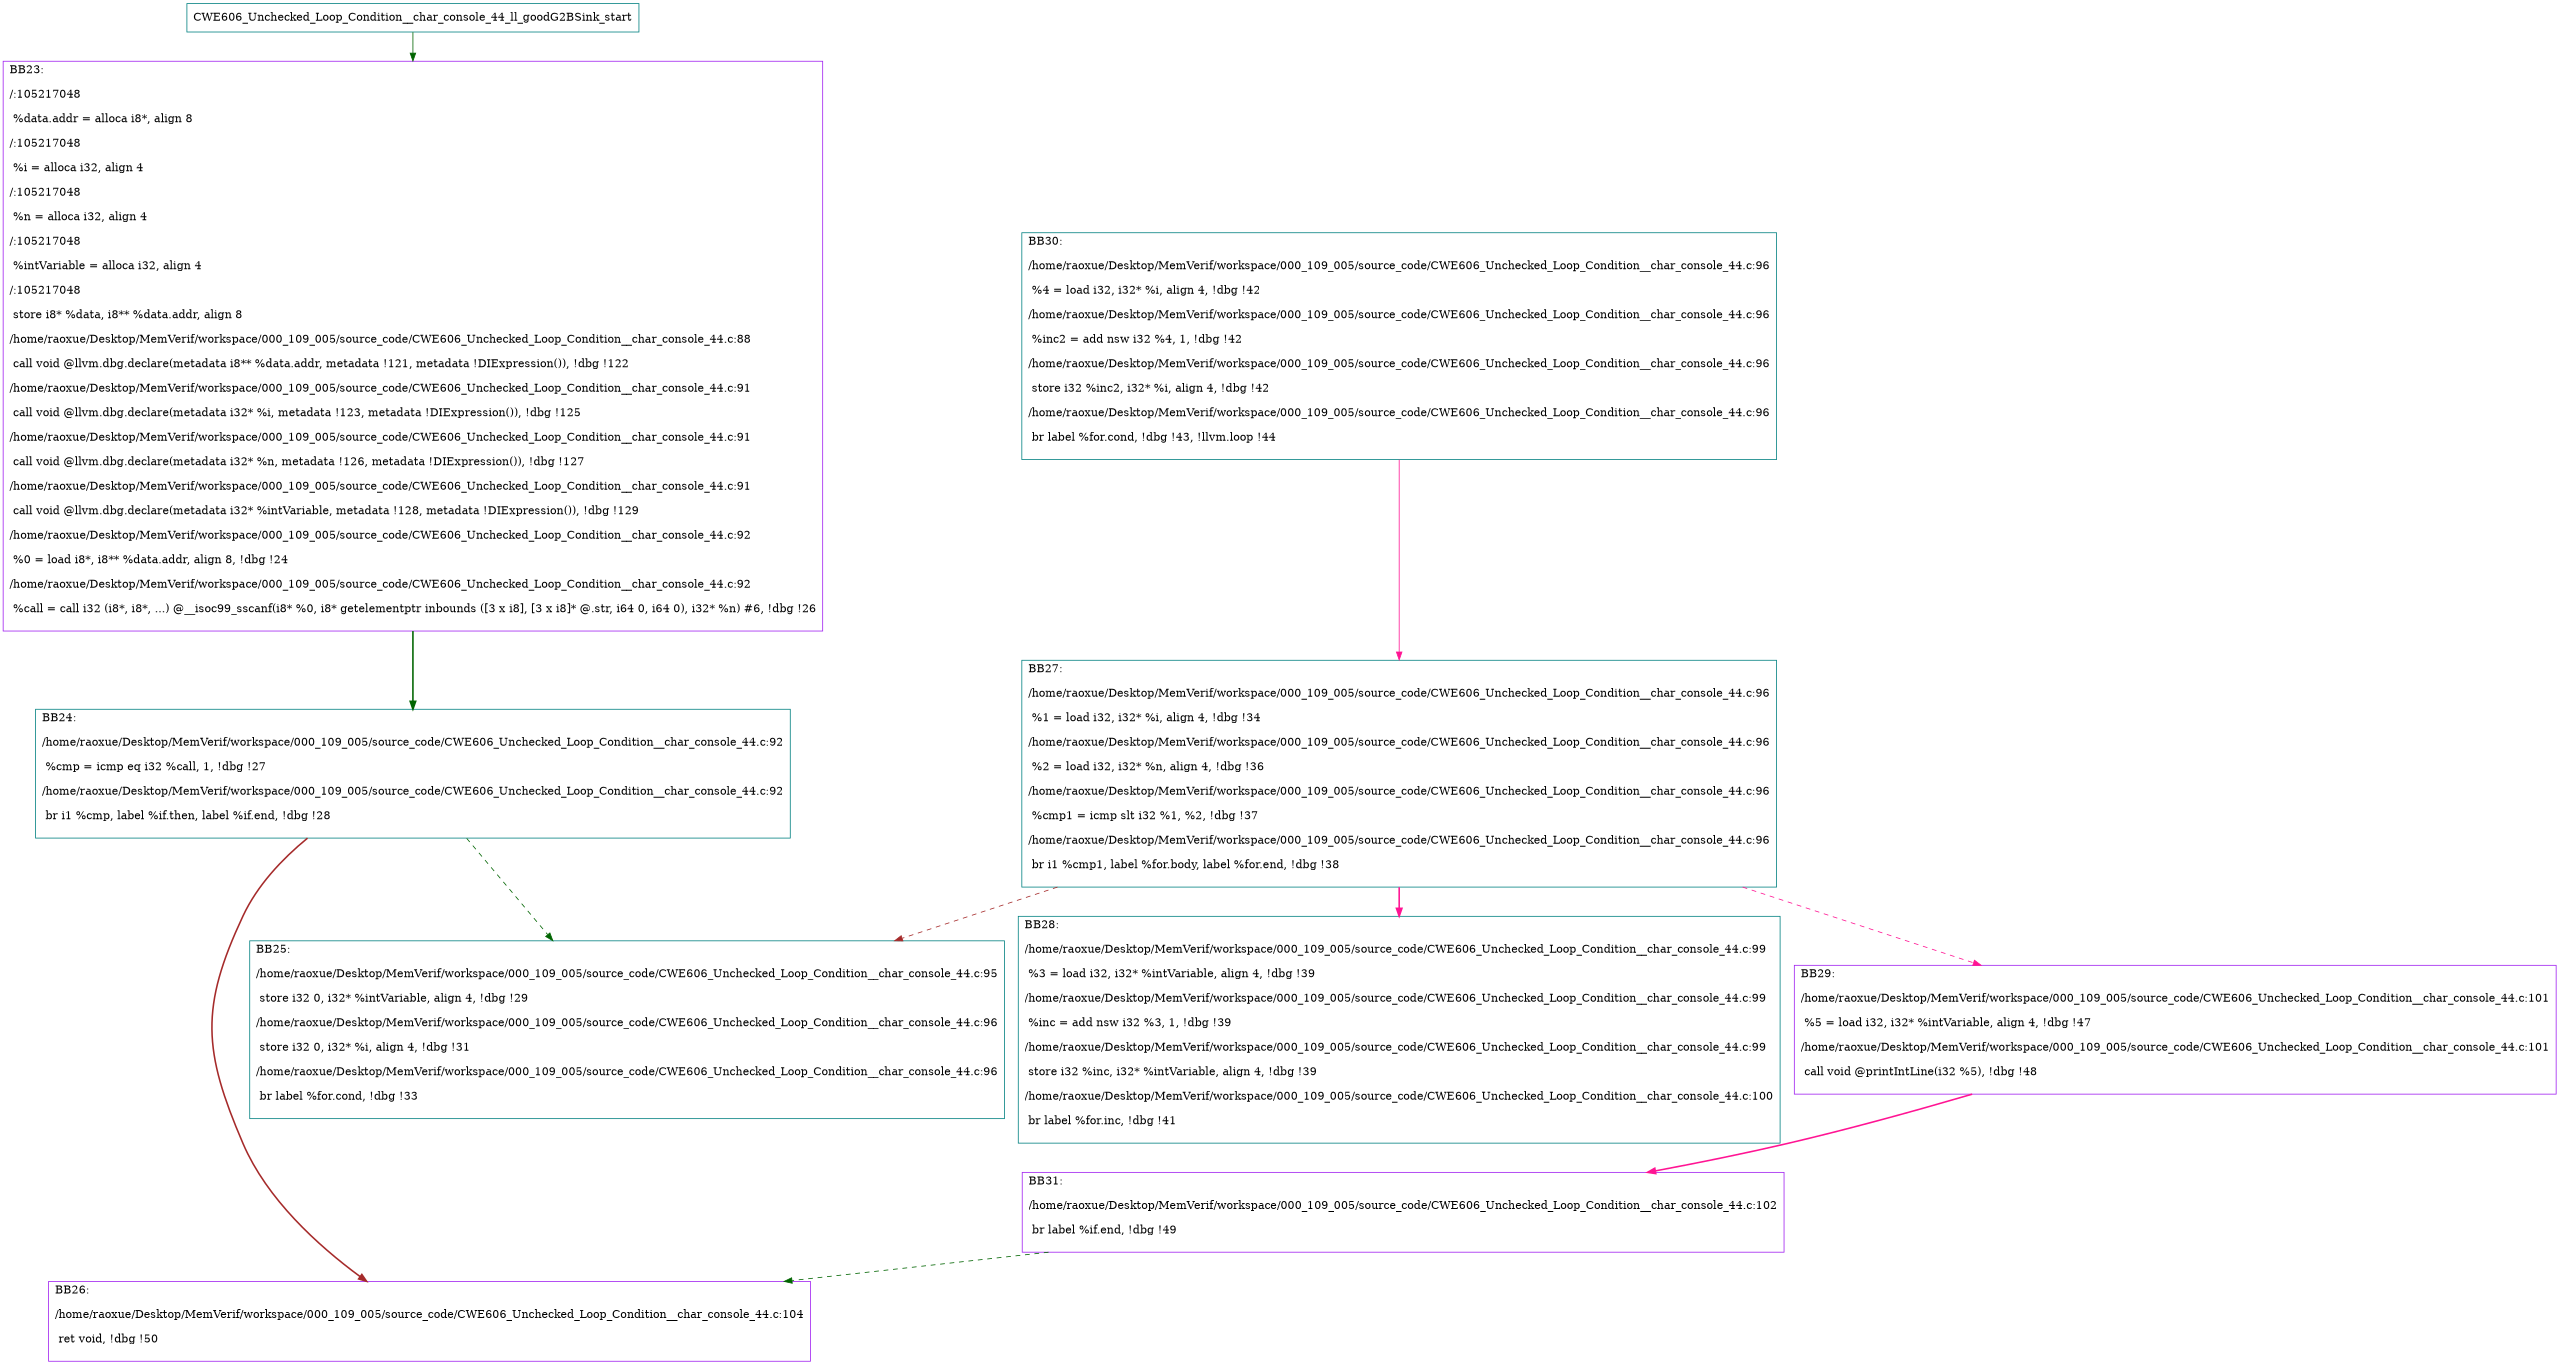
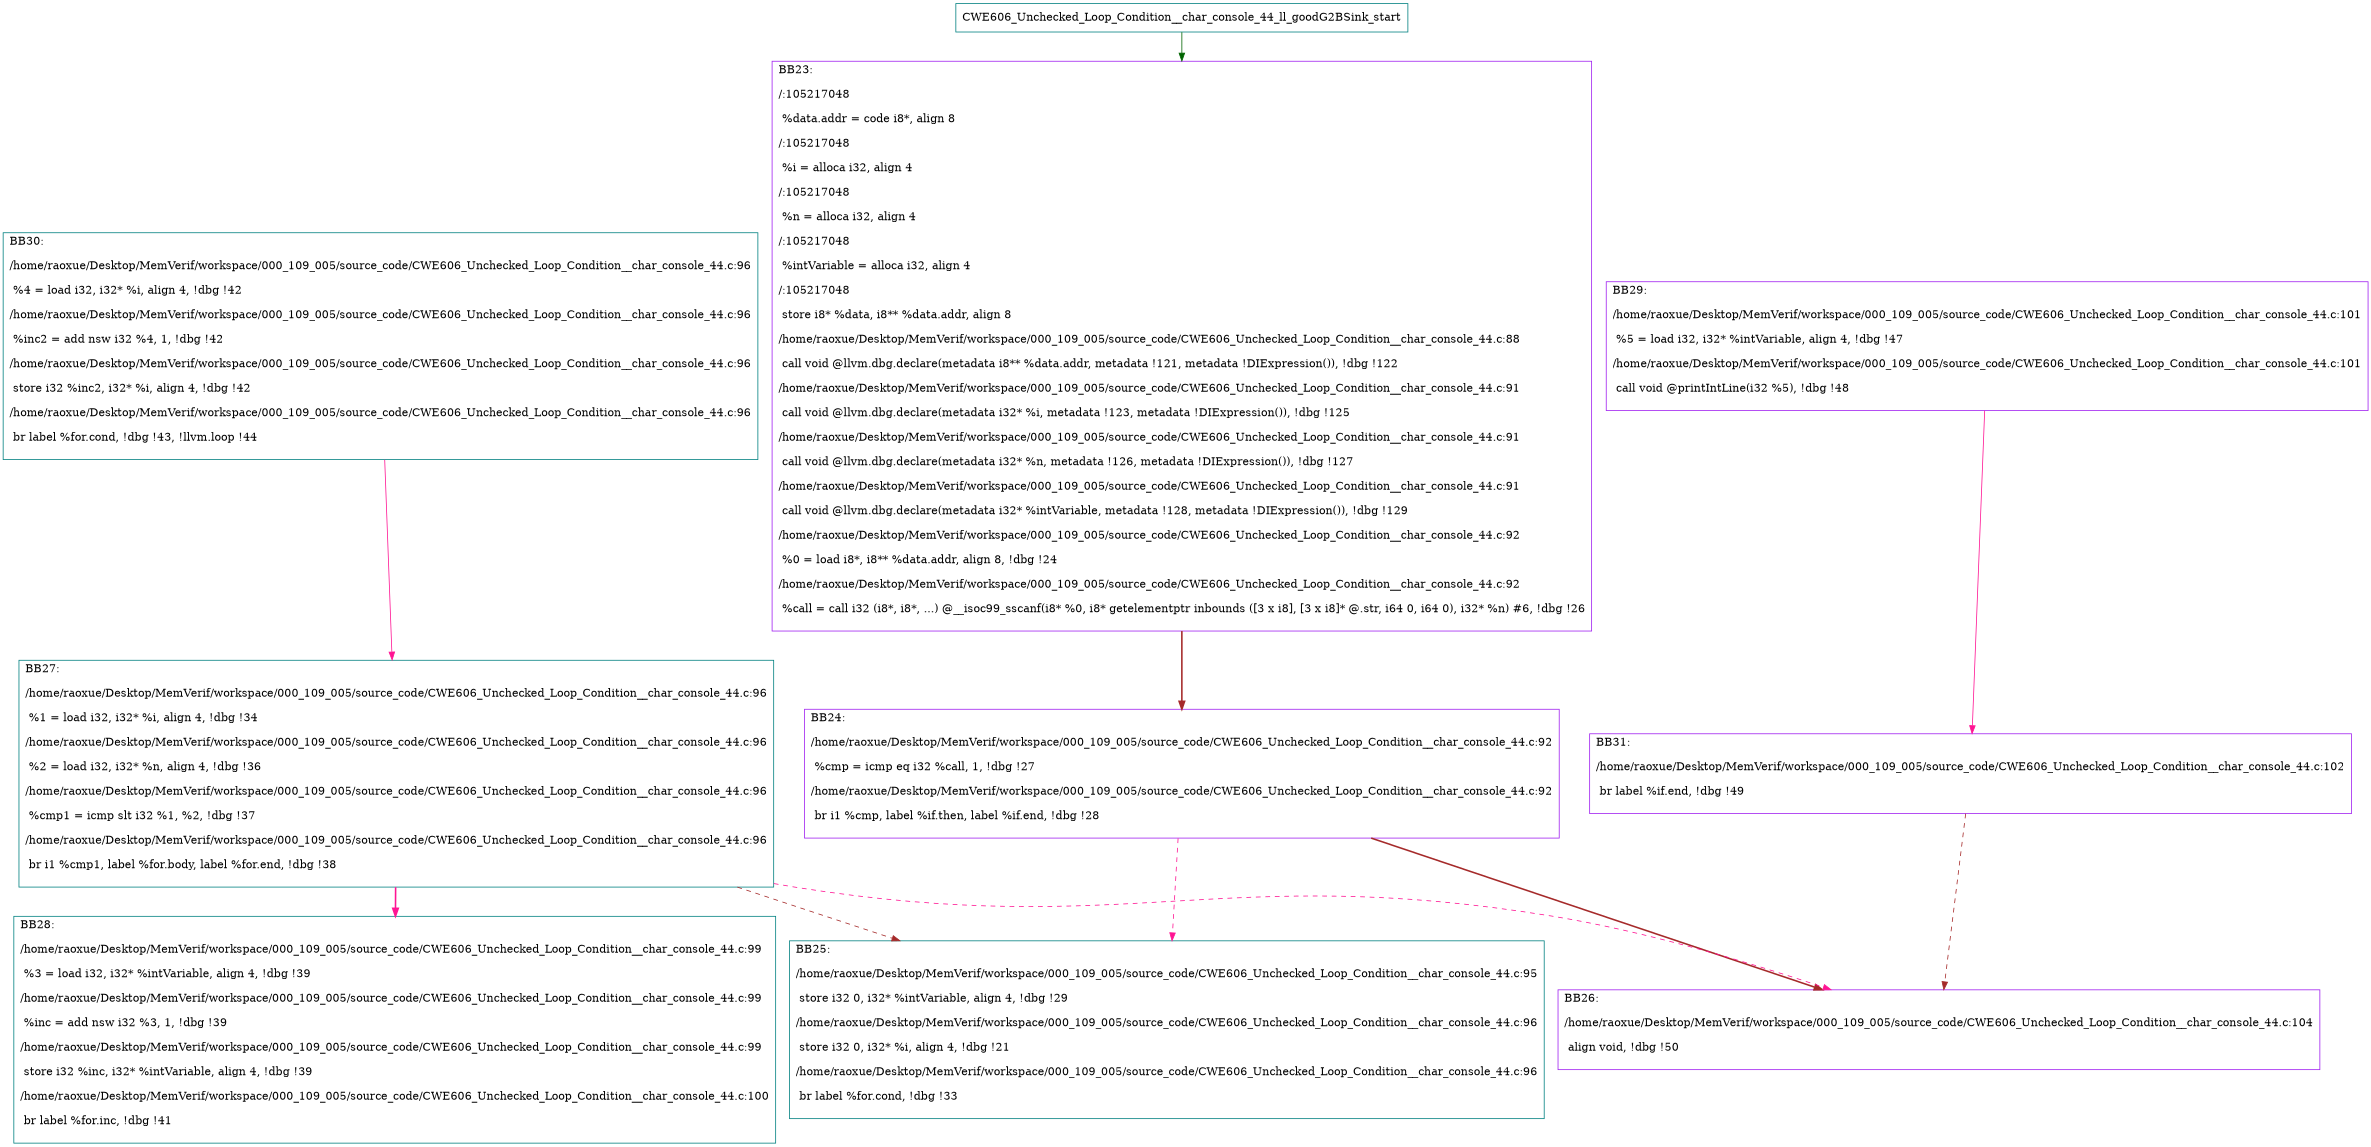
  digraph {
    node [color=teal shape=record]
    edge [color=brown style=bold]
    n1 [label="{CWE606_Unchecked_Loop_Condition__char_console_44_ll_goodG2BSink_start}"]
-   n2 [color=purple label="{BB23:\l\l/:105217048\l\n  %data.addr = alloca i8*, align 8\l\n/:105217048\l\n  %i = alloca i32, align 4\l\n/:105217048\l\n  %n = alloca i32, align 4\l\n/:105217048\l\n  %intVariable = alloca i32, align 4\l\n/:105217048\l\n  store i8* %data, i8** %data.addr, align 8\l\n/home/raoxue/Desktop/MemVerif/workspace/000_109_005/source_code/CWE606_Unchecked_Loop_Condition__char_console_44.c:88\l\n  call void @llvm.dbg.declare(metadata i8** %data.addr, metadata !121, metadata !DIExpression()), !dbg !122\l\n/home/raoxue/Desktop/MemVerif/workspace/000_109_005/source_code/CWE606_Unchecked_Loop_Condition__char_console_44.c:91\l\n  call void @llvm.dbg.declare(metadata i32* %i, metadata !123, metadata !DIExpression()), !dbg !125\l\n/home/raoxue/Desktop/MemVerif/workspace/000_109_005/source_code/CWE606_Unchecked_Loop_Condition__char_console_44.c:91\l\n  call void @llvm.dbg.declare(metadata i32* %n, metadata !126, metadata !DIExpression()), !dbg !127\l\n/home/raoxue/Desktop/MemVerif/workspace/000_109_005/source_code/CWE606_Unchecked_Loop_Condition__char_console_44.c:91\l\n  call void @llvm.dbg.declare(metadata i32* %intVariable, metadata !128, metadata !DIExpression()), !dbg !129\l\n/home/raoxue/Desktop/MemVerif/workspace/000_109_005/source_code/CWE606_Unchecked_Loop_Condition__char_console_44.c:92\l\n  %0 = load i8*, i8** %data.addr, align 8, !dbg !24\l\n/home/raoxue/Desktop/MemVerif/workspace/000_109_005/source_code/CWE606_Unchecked_Loop_Condition__char_console_44.c:92\l\n  %call = call i32 (i8*, i8*, ...) @__isoc99_sscanf(i8* %0, i8* getelementptr inbounds ([3 x i8], [3 x i8]* @.str, i64 0, i64 0), i32* %n) #6, !dbg !26\l\n}"]
-   n3 [label="{BB24:\l\l/home/raoxue/Desktop/MemVerif/workspace/000_109_005/source_code/CWE606_Unchecked_Loop_Condition__char_console_44.c:92\l\n  %cmp = icmp eq i32 %call, 1, !dbg !27\l\n/home/raoxue/Desktop/MemVerif/workspace/000_109_005/source_code/CWE606_Unchecked_Loop_Condition__char_console_44.c:92\l\n  br i1 %cmp, label %if.then, label %if.end, !dbg !28\l\n}"]
-   n4 [label="{BB25:\l\l/home/raoxue/Desktop/MemVerif/workspace/000_109_005/source_code/CWE606_Unchecked_Loop_Condition__char_console_44.c:95\l\n  store i32 0, i32* %intVariable, align 4, !dbg !29\l\n/home/raoxue/Desktop/MemVerif/workspace/000_109_005/source_code/CWE606_Unchecked_Loop_Condition__char_console_44.c:96\l\n  store i32 0, i32* %i, align 4, !dbg !31\l\n/home/raoxue/Desktop/MemVerif/workspace/000_109_005/source_code/CWE606_Unchecked_Loop_Condition__char_console_44.c:96\l\n  br label %for.cond, !dbg !33\l\n}"]
-   n5 [color=purple label="{BB26:\l\l/home/raoxue/Desktop/MemVerif/workspace/000_109_005/source_code/CWE606_Unchecked_Loop_Condition__char_console_44.c:104\l\n  ret void, !dbg !50\l\n}"]
+   n2 [color=purple label="{BB23:\l\l/:105217048\l\n  %data.addr = code i8*, align 8\l\n/:105217048\l\n  %i = alloca i32, align 4\l\n/:105217048\l\n  %n = alloca i32, align 4\l\n/:105217048\l\n  %intVariable = alloca i32, align 4\l\n/:105217048\l\n  store i8* %data, i8** %data.addr, align 8\l\n/home/raoxue/Desktop/MemVerif/workspace/000_109_005/source_code/CWE606_Unchecked_Loop_Condition__char_console_44.c:88\l\n  call void @llvm.dbg.declare(metadata i8** %data.addr, metadata !121, metadata !DIExpression()), !dbg !122\l\n/home/raoxue/Desktop/MemVerif/workspace/000_109_005/source_code/CWE606_Unchecked_Loop_Condition__char_console_44.c:91\l\n  call void @llvm.dbg.declare(metadata i32* %i, metadata !123, metadata !DIExpression()), !dbg !125\l\n/home/raoxue/Desktop/MemVerif/workspace/000_109_005/source_code/CWE606_Unchecked_Loop_Condition__char_console_44.c:91\l\n  call void @llvm.dbg.declare(metadata i32* %n, metadata !126, metadata !DIExpression()), !dbg !127\l\n/home/raoxue/Desktop/MemVerif/workspace/000_109_005/source_code/CWE606_Unchecked_Loop_Condition__char_console_44.c:91\l\n  call void @llvm.dbg.declare(metadata i32* %intVariable, metadata !128, metadata !DIExpression()), !dbg !129\l\n/home/raoxue/Desktop/MemVerif/workspace/000_109_005/source_code/CWE606_Unchecked_Loop_Condition__char_console_44.c:92\l\n  %0 = load i8*, i8** %data.addr, align 8, !dbg !24\l\n/home/raoxue/Desktop/MemVerif/workspace/000_109_005/source_code/CWE606_Unchecked_Loop_Condition__char_console_44.c:92\l\n  %call = call i32 (i8*, i8*, ...) @__isoc99_sscanf(i8* %0, i8* getelementptr inbounds ([3 x i8], [3 x i8]* @.str, i64 0, i64 0), i32* %n) #6, !dbg !26\l\n}"]
+   n3 [color=purple label="{BB24:\l\l/home/raoxue/Desktop/MemVerif/workspace/000_109_005/source_code/CWE606_Unchecked_Loop_Condition__char_console_44.c:92\l\n  %cmp = icmp eq i32 %call, 1, !dbg !27\l\n/home/raoxue/Desktop/MemVerif/workspace/000_109_005/source_code/CWE606_Unchecked_Loop_Condition__char_console_44.c:92\l\n  br i1 %cmp, label %if.then, label %if.end, !dbg !28\l\n}"]
+   n4 [label="{BB25:\l\l/home/raoxue/Desktop/MemVerif/workspace/000_109_005/source_code/CWE606_Unchecked_Loop_Condition__char_console_44.c:95\l\n  store i32 0, i32* %intVariable, align 4, !dbg !29\l\n/home/raoxue/Desktop/MemVerif/workspace/000_109_005/source_code/CWE606_Unchecked_Loop_Condition__char_console_44.c:96\l\n  store i32 0, i32* %i, align 4, !dbg !21\l\n/home/raoxue/Desktop/MemVerif/workspace/000_109_005/source_code/CWE606_Unchecked_Loop_Condition__char_console_44.c:96\l\n  br label %for.cond, !dbg !33\l\n}"]
+   n5 [color=purple label="{BB26:\l\l/home/raoxue/Desktop/MemVerif/workspace/000_109_005/source_code/CWE606_Unchecked_Loop_Condition__char_console_44.c:104\l\n  align void, !dbg !50\l\n}"]
    n6 [label="{BB27:\l\l/home/raoxue/Desktop/MemVerif/workspace/000_109_005/source_code/CWE606_Unchecked_Loop_Condition__char_console_44.c:96\l\n  %1 = load i32, i32* %i, align 4, !dbg !34\l\n/home/raoxue/Desktop/MemVerif/workspace/000_109_005/source_code/CWE606_Unchecked_Loop_Condition__char_console_44.c:96\l\n  %2 = load i32, i32* %n, align 4, !dbg !36\l\n/home/raoxue/Desktop/MemVerif/workspace/000_109_005/source_code/CWE606_Unchecked_Loop_Condition__char_console_44.c:96\l\n  %cmp1 = icmp slt i32 %1, %2, !dbg !37\l\n/home/raoxue/Desktop/MemVerif/workspace/000_109_005/source_code/CWE606_Unchecked_Loop_Condition__char_console_44.c:96\l\n  br i1 %cmp1, label %for.body, label %for.end, !dbg !38\l\n}"]
    n7 [label="{BB28:\l\l/home/raoxue/Desktop/MemVerif/workspace/000_109_005/source_code/CWE606_Unchecked_Loop_Condition__char_console_44.c:99\l\n  %3 = load i32, i32* %intVariable, align 4, !dbg !39\l\n/home/raoxue/Desktop/MemVerif/workspace/000_109_005/source_code/CWE606_Unchecked_Loop_Condition__char_console_44.c:99\l\n  %inc = add nsw i32 %3, 1, !dbg !39\l\n/home/raoxue/Desktop/MemVerif/workspace/000_109_005/source_code/CWE606_Unchecked_Loop_Condition__char_console_44.c:99\l\n  store i32 %inc, i32* %intVariable, align 4, !dbg !39\l\n/home/raoxue/Desktop/MemVerif/workspace/000_109_005/source_code/CWE606_Unchecked_Loop_Condition__char_console_44.c:100\l\n  br label %for.inc, !dbg !41\l\n}"]
    n8 [color=purple label="{BB29:\l\l/home/raoxue/Desktop/MemVerif/workspace/000_109_005/source_code/CWE606_Unchecked_Loop_Condition__char_console_44.c:101\l\n  %5 = load i32, i32* %intVariable, align 4, !dbg !47\l\n/home/raoxue/Desktop/MemVerif/workspace/000_109_005/source_code/CWE606_Unchecked_Loop_Condition__char_console_44.c:101\l\n  call void @printIntLine(i32 %5), !dbg !48\l\n}"]
    n9 [color=purple label="{BB31:\l\l/home/raoxue/Desktop/MemVerif/workspace/000_109_005/source_code/CWE606_Unchecked_Loop_Condition__char_console_44.c:102\l\n  br label %if.end, !dbg !49\l\n}"]
    n10 [label="{BB30:\l\l/home/raoxue/Desktop/MemVerif/workspace/000_109_005/source_code/CWE606_Unchecked_Loop_Condition__char_console_44.c:96\l\n  %4 = load i32, i32* %i, align 4, !dbg !42\l\n/home/raoxue/Desktop/MemVerif/workspace/000_109_005/source_code/CWE606_Unchecked_Loop_Condition__char_console_44.c:96\l\n  %inc2 = add nsw i32 %4, 1, !dbg !42\l\n/home/raoxue/Desktop/MemVerif/workspace/000_109_005/source_code/CWE606_Unchecked_Loop_Condition__char_console_44.c:96\l\n  store i32 %inc2, i32* %i, align 4, !dbg !42\l\n/home/raoxue/Desktop/MemVerif/workspace/000_109_005/source_code/CWE606_Unchecked_Loop_Condition__char_console_44.c:96\l\n  br label %for.cond, !dbg !43, !llvm.loop !44\l\n}"]
    n1 -> n2 [color=darkgreen style=solid]
-   n2 -> n3 [color=darkgreen]
-   n3 -> n4 [color=darkgreen style=dashed]
+   n2 -> n3
+   n3 -> n4 [color=deeppink style=dashed]
    n3 -> n5
    n6 -> n4 [style=dashed]
    n6 -> n7 [color=deeppink]
-   n6 -> n8 [color=deeppink style=dashed]
-   n8 -> n9 [color=deeppink]
-   n9 -> n5 [color=darkgreen style=dashed]
+   n6 -> n5 [color=deeppink style=dashed]
+   n8 -> n9 [color=deeppink style=solid]
+   n9 -> n5 [style=dashed]
    n10 -> n6 [color=deeppink style=solid]
  }
